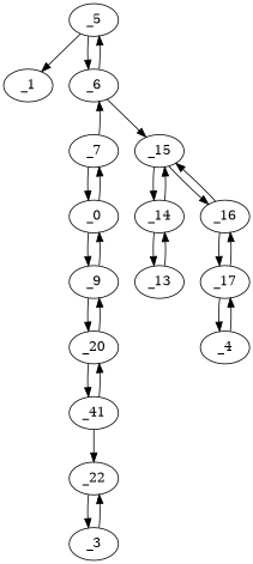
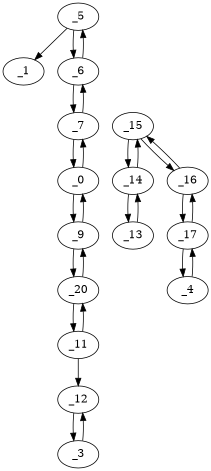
  digraph {
    node [x=211.000000 y=132.000000]
    edge [angle=-0.519146 orient=-0.496139]
    _1 [x=149.000000 y=102.000000]
    _5 [x=145.000000 y=118.000000]
    _6 [x=130.000000 y=124.000000]
    _7 [x=115.000000 y=131.000000]
    _13 [x=183.000000]
    _14 [x=196.000000 y=123.000000]
    _15 [x=208.000000]
    _3 [x=40.000000 y=185.000000]
-   _12 [x=47.000000 y=170.000000 label=_22]
-   _11 [x=58.000000 y=160.000000 label=_41]
+   _12 [x=47.000000 y=170.000000]
+   _11 [x=58.000000 y=160.000000]
    n11 [label=_20 x=72.000000 y=152.000000]
    _4 [x=210.000000 y=188.000000]
    _17 [y=168.000000]
    _16 [y=148.000000]
    n15 [label=_0 x=102.000000 y=139.000000]
    _9 [x=88.000000 y=147.000000]
    _5 -> _1 [angle=-1.325818 orient=-0.970143]
    _5 -> _6 [angle=2.761086 orient=0.371391]
    _6 -> _5 [angle=-0.380506 orient=-0.371391]
-   _6 -> _15 [angle=2.704965 orient=0.422885]
+   _6 -> _7 [angle=2.704965 orient=0.422885]
    _7 -> _6 [angle=-0.436627 orient=-0.422885]
    _7 -> n15 [angle=2.589938 orient=0.524097]
    _13 -> _14 [angle=-0.605545 orient=-0.569210]
    _14 -> _13 [angle=2.536048 orient=0.569210]
    _14 -> _15 [angle=0.643501 orient=0.600000]
    _15 -> _14 [angle=-2.498092 orient=-0.600000]
    _15 -> _16 [angle=1.385448 orient=0.982872]
    _3 -> _12 [angle=-1.134169 orient=-0.906183]
    _12 -> _3 [angle=2.007423 orient=0.906183]
    _11 -> _12 [angle=2.403778 orient=0.672673]
    _11 -> n11
    n11 -> _11 [angle=2.622447 orient=0.496139]
    n11 -> _9 [angle=-0.302885 orient=-0.298275]
    _4 -> _17 [angle=-1.520838 orient=-0.998752]
    _17 -> _4 [angle=1.620755 orient=0.998752]
    _17 -> _16 [angle=-1.570796 orient=-1.000000]
    _16 -> _15 [angle=-1.756144 orient=-0.982872]
    _16 -> _17 [angle=1.570796 orient=1.000000]
    n15 -> _7 [angle=-0.551655 orient=-0.524097]
    n15 -> _9 [angle=2.622447 orient=0.496139]
    _9 -> n11 [angle=2.838708 orient=0.298275]
    _9 -> n15
  }
